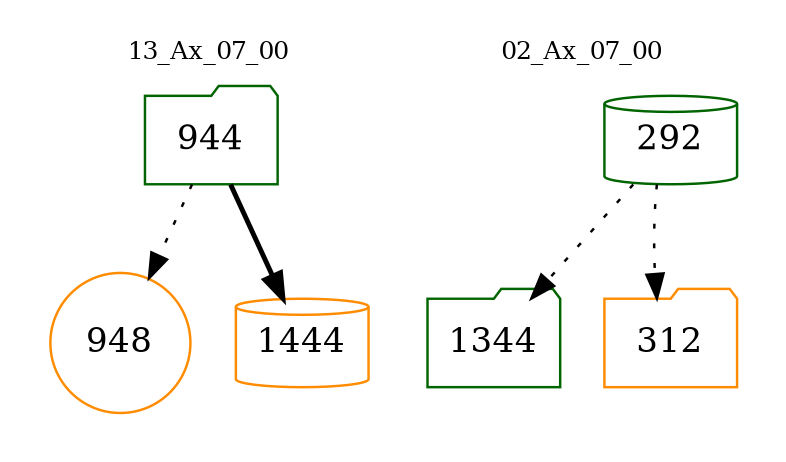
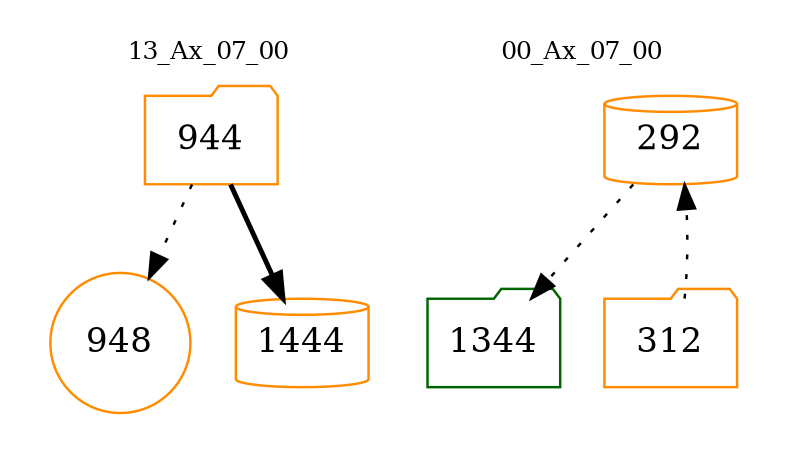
  digraph {
    node [color=darkorange shape=folder]
    edge [color=black style=dotted]
-   n1 [color=darkgreen label=944]
+   n1 [label=944]
    n2 [label=948 shape=circle]
    n3 [label=1444 shape=cylinder]
-   n4 [color=darkgreen label=292 shape=cylinder]
+   n4 [label=292 shape=cylinder]
    n5 [color=darkgreen label=1344]
    n6 [label=312]
    subgraph cluster_1 {
      color=white
      fontsize=10
      label="13_Ax_07_00"
      n1
      n2
      n3
    }
    subgraph cluster_2 {
      color=white
      fontsize=10
-     label="02_Ax_07_00"
+     label="00_Ax_07_00"
      n4
      n5
      n6
    }
    n1 -> n2
    n1 -> n3 [style=bold]
    n4 -> n5
-   n4 -> n6
+   n6 -> n4
  }
